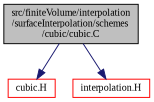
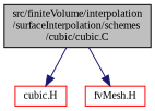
  digraph {
    fontname="Liberation Serif"
    node [color=red fontname="Liberation Serif" fontsize=10 shape=record]
    edge [color=midnightblue fontname="Liberation Serif" fontsize=10 labelfontname=Helvetica labelfontsize=10 style=solid]
    n1 [color=black fillcolor=grey75 fontcolor=black height=0.2 label="src/finiteVolume/interpolation\l/surfaceInterpolation/schemes\l/cubic/cubic.C" style=filled width=0.4]
    n2 [height=0.2 label="cubic.H" width=0.4]
-   n3 [height=0.2 label="interpolation.H" width=0.4]
+   n3 [height=0.2 label="fvMesh.H" width=0.4]
    n1 -> n2
    n1 -> n3
  }
